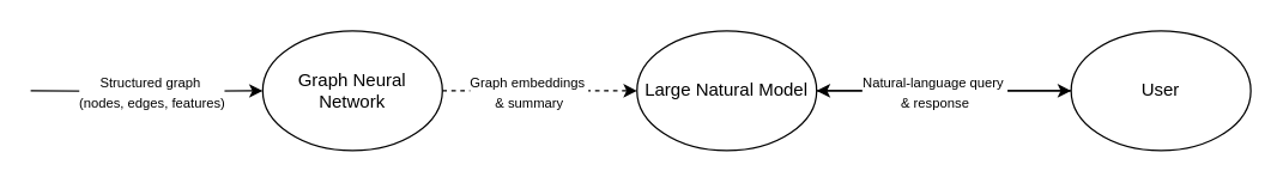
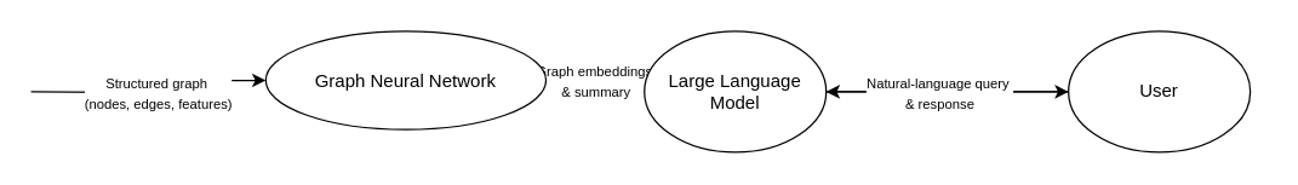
  <mxCell id="0" />
  <mxCell id="1" parent="0" />
  <mxCell id="2" value="" style="edgeStyle=orthogonalEdgeStyle;rounded=0;orthogonalLoop=1;jettySize=auto;html=1;dashed=1;" edge="1" parent="1" source="5" target="6"><mxGeometry relative="1" as="geometry" /></mxCell>
  <mxCell id="3" value="&lt;font style=&quot;font-size: 9px;&quot;&gt;Graph embeddings&amp;nbsp;&lt;/font&gt;&lt;div&gt;&lt;font style=&quot;font-size: 9px;&quot;&gt;&amp;amp; summary&lt;/font&gt;&lt;/div&gt;" style="edgeLabel;html=1;align=center;verticalAlign=middle;resizable=0;points=[];" vertex="1" connectable="0" parent="2"><mxGeometry x="-0.125" relative="1" as="geometry"><mxPoint as="offset" /></mxGeometry></mxCell>
  <mxCell id="4" value="" style="rounded=0;orthogonalLoop=1;jettySize=auto;html=1;edgeStyle=orthogonalEdgeStyle;" edge="1" parent="1" source="6" target="9"><mxGeometry relative="1" as="geometry" /></mxCell>
- <mxCell id="5" value="Graph Neural Network" style="ellipse;whiteSpace=wrap;html=1;" vertex="1" parent="1"><mxGeometry x="175" y="20" width="120" height="80" as="geometry" /></mxCell>
- <mxCell id="6" value="Large Natural Model" style="ellipse;whiteSpace=wrap;html=1;" vertex="1" parent="1"><mxGeometry x="425" y="20" width="120" height="80" as="geometry" /></mxCell>
+ <mxCell id="5" value="Graph Neural Network" style="ellipse;whiteSpace=wrap;html=1;" vertex="1" parent="1"><mxGeometry x="175" y="20" width="185" height="65" as="geometry" /></mxCell>
+ <mxCell id="6" value="Large Language Model" style="ellipse;whiteSpace=wrap;html=1;" vertex="1" parent="1"><mxGeometry x="425" y="20" width="120" height="80" as="geometry" /></mxCell>
  <mxCell id="7" value="" style="edgeStyle=orthogonalEdgeStyle;rounded=0;orthogonalLoop=1;jettySize=auto;html=1;" edge="1" parent="1" source="9" target="6"><mxGeometry relative="1" as="geometry" /></mxCell>
  <mxCell id="8" value="&lt;font style=&quot;font-size: 9px;&quot;&gt;Natural-language query&amp;nbsp;&lt;/font&gt;&lt;div&gt;&lt;font style=&quot;font-size: 9px;&quot;&gt;&lt;font style=&quot;&quot;&gt;&amp;amp;&amp;nbsp;&lt;/font&gt;&lt;span style=&quot;background-color: light-dark(#ffffff, var(--ge-dark-color, #121212)); color: light-dark(rgb(0, 0, 0), rgb(255, 255, 255));&quot;&gt;response&lt;/span&gt;&lt;/font&gt;&lt;/div&gt;" style="edgeLabel;html=1;align=center;verticalAlign=middle;resizable=0;points=[];" vertex="1" connectable="0" parent="7"><mxGeometry x="0.131" y="-1" relative="1" as="geometry"><mxPoint x="4" y="1" as="offset" /></mxGeometry></mxCell>
- <mxCell id="9" value="User" style="ellipse;whiteSpace=wrap;html=1;" vertex="1" parent="1"><mxGeometry x="715" y="20" width="120" height="80" as="geometry" /></mxCell>
+ <mxCell id="9" value="User" style="ellipse;whiteSpace=wrap;html=1;" vertex="1" parent="1"><mxGeometry x="705" y="20" width="120" height="80" as="geometry" /></mxCell>
  <mxCell id="10" value="" style="edgeStyle=orthogonalEdgeStyle;rounded=0;orthogonalLoop=1;jettySize=auto;html=1;" edge="1" parent="1" target="5"><mxGeometry relative="1" as="geometry"><mxPoint x="20" y="60" as="sourcePoint" /></mxGeometry></mxCell>
  <mxCell id="11" value="&lt;font style=&quot;font-size: 9px;&quot;&gt;Structured graph&amp;nbsp;&lt;/font&gt;&lt;div&gt;&lt;font style=&quot;font-size: 9px;&quot;&gt;(nodes, edges, features)&lt;/font&gt;&lt;/div&gt;" style="edgeLabel;html=1;align=center;verticalAlign=middle;resizable=0;points=[];" vertex="1" connectable="0" parent="10"><mxGeometry x="-0.08" relative="1" as="geometry"><mxPoint x="9" as="offset" /></mxGeometry></mxCell>
